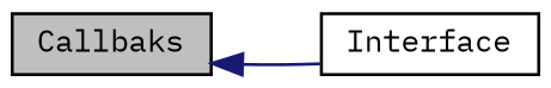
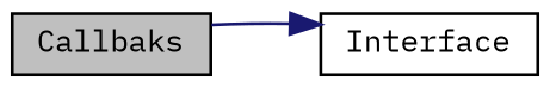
  digraph {
    rankdir=LR
    fontname="IBM Plex Mono"
    node [color=black fontname="IBM Plex Mono" fontsize=10 shape=record style=filled]
    n1 [fillcolor=grey75 fontcolor=black height=0.2 label=Callbaks width=0.4]
    n2 [fillcolor=white height=0.2 label=Interface width=0.4]
-   n1 -> n2 [color=midnightblue dir=back fontname="IBM Plex Mono" fontsize=10 labelfontname=Helvetica labelfontsize=10 shape=plaintext style=solid]
+   n2 -> n1 [color=midnightblue dir=back fontname="IBM Plex Mono" fontsize=10 labelfontname=Helvetica labelfontsize=10 shape=plaintext style=solid]
  }
